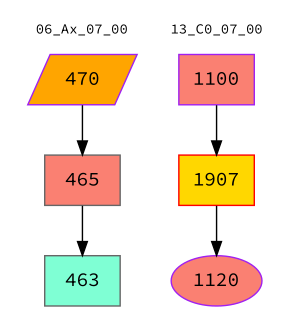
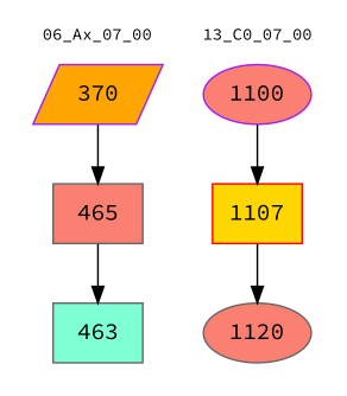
  digraph {
    fontname="Source Code Pro"
    node [color=gray40 fillcolor=salmon fontname="Source Code Pro" shape=box style=filled]
    edge [color=black fontname="Source Code Pro"]
-   n1 [color=purple fillcolor=orange label=470 shape=parallelogram]
+   n1 [color=purple fillcolor=orange label=370 shape=parallelogram]
    n2 [label=465]
    n3 [fillcolor=aquamarine label=463]
-   n4 [color=purple label=1100]
-   n5 [color=red fillcolor=gold label=1907]
-   n6 [color=purple label=1120 shape=ellipse]
+   n4 [color=purple label=1100 shape=ellipse]
+   n5 [color=red fillcolor=gold label=1107]
+   n6 [label=1120 shape=ellipse]
    subgraph cluster_1 {
      color=white
      fontsize=10
      label="06_Ax_07_00"
      n1
      n2
      n3
    }
    subgraph cluster_2 {
      color=white
      fontsize=10
      label="13_C0_07_00"
      n4
      n5
      n6
    }
    n1 -> n2
    n2 -> n3
    n4 -> n5
    n5 -> n6
  }
